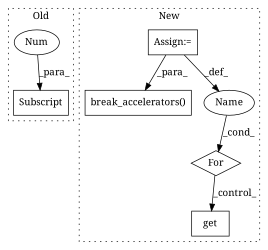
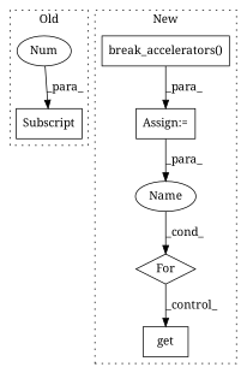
  digraph {
    fontname="Noto Serif"
    node [fontname="Noto Serif" shape=box]
    edge [fontname="Noto Serif"]
    n1 [a=63 l="7,0" label=Subscript s="3162,0"]
    n2 [a=76 l=1 label=Num s=3167 shape=ellipse]
    n3 [a=75 l=20 label="break_accelerators()" s=2864]
    n4 [a=94 l=5 label=get s=3039]
    n5 [a=107 l="4,18" label=For s="2979,3021" shape=diamond]
    n6 [a=87 l=9 label=Name s=2988 shape=ellipse]
    n7 [a=68 l=3 label="Assign:=" s=2861]
    subgraph cluster_1 {
      label=Old
      style=dotted
      n1
      n2
    }
    subgraph cluster_2 {
      label=New
      style=dotted
      n3
      n4
      n5
      n6
      n7
    }
    n2 -> n1 [label=_para_]
-   n7 -> n3 [label=_para_]
+   n3 -> n7 [label=_para_]
    n5 -> n4 [label=_control_]
    n6 -> n5 [label=_cond_]
-   n7 -> n6 [label=_def_]
+   n7 -> n6 [label=_para_]
  }
